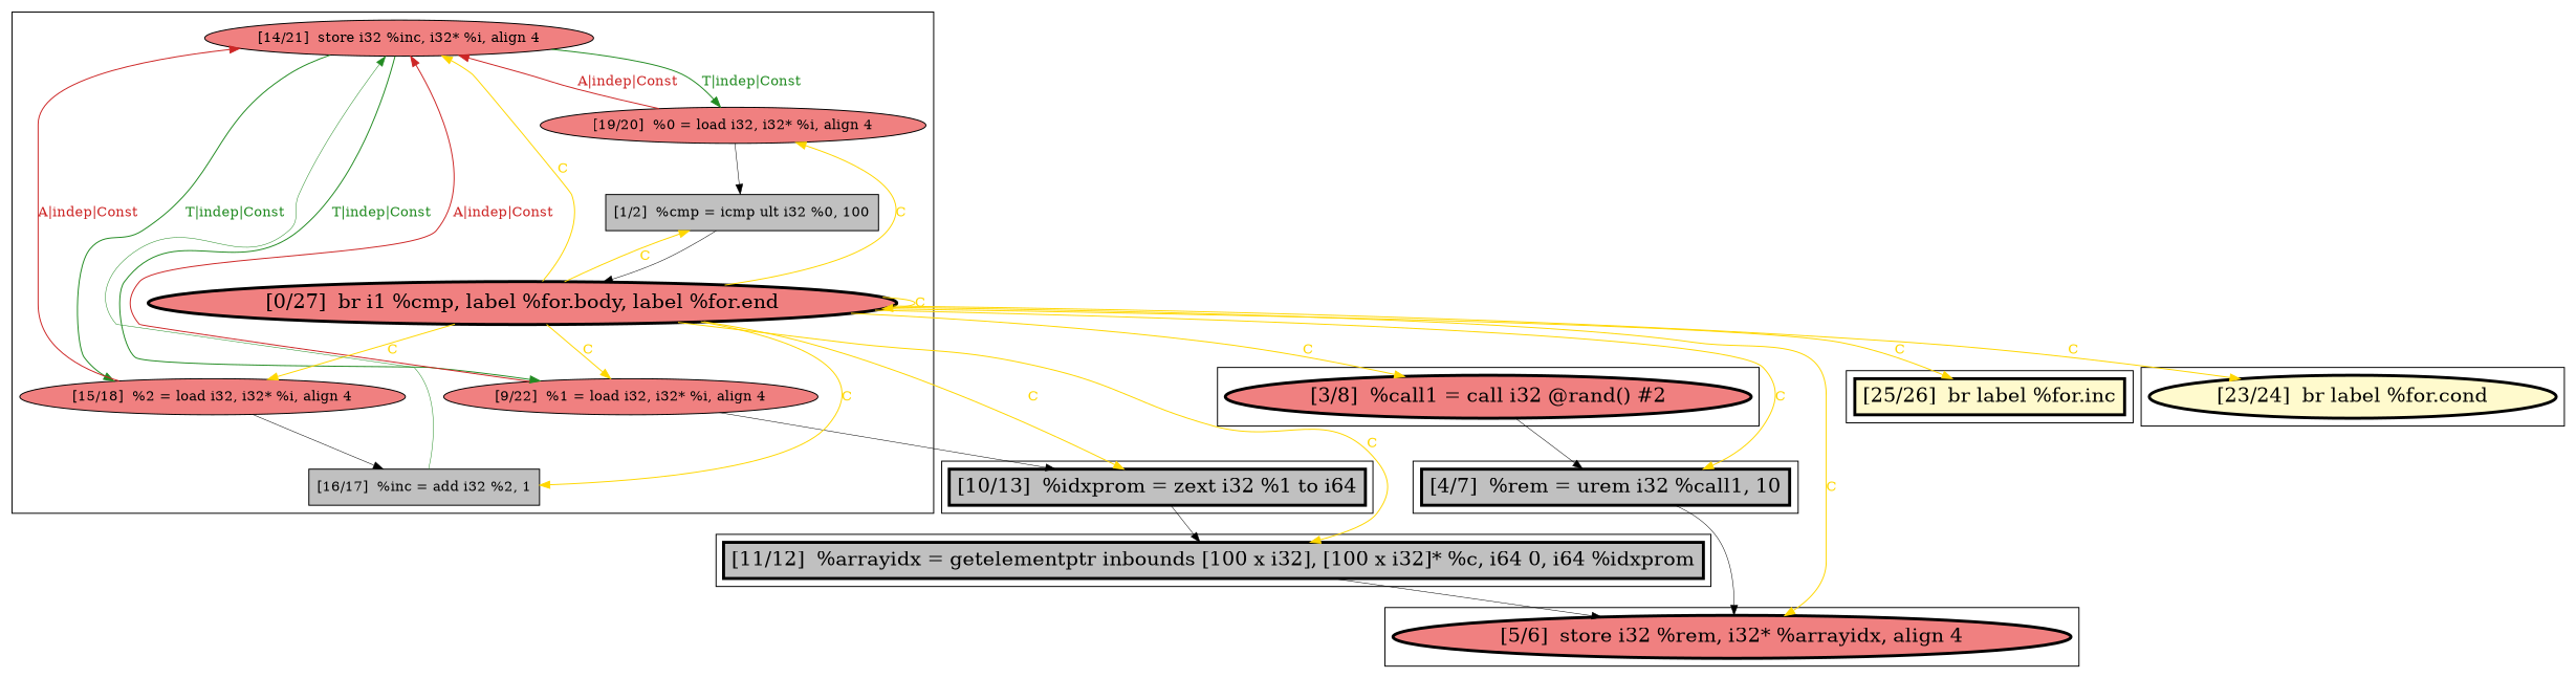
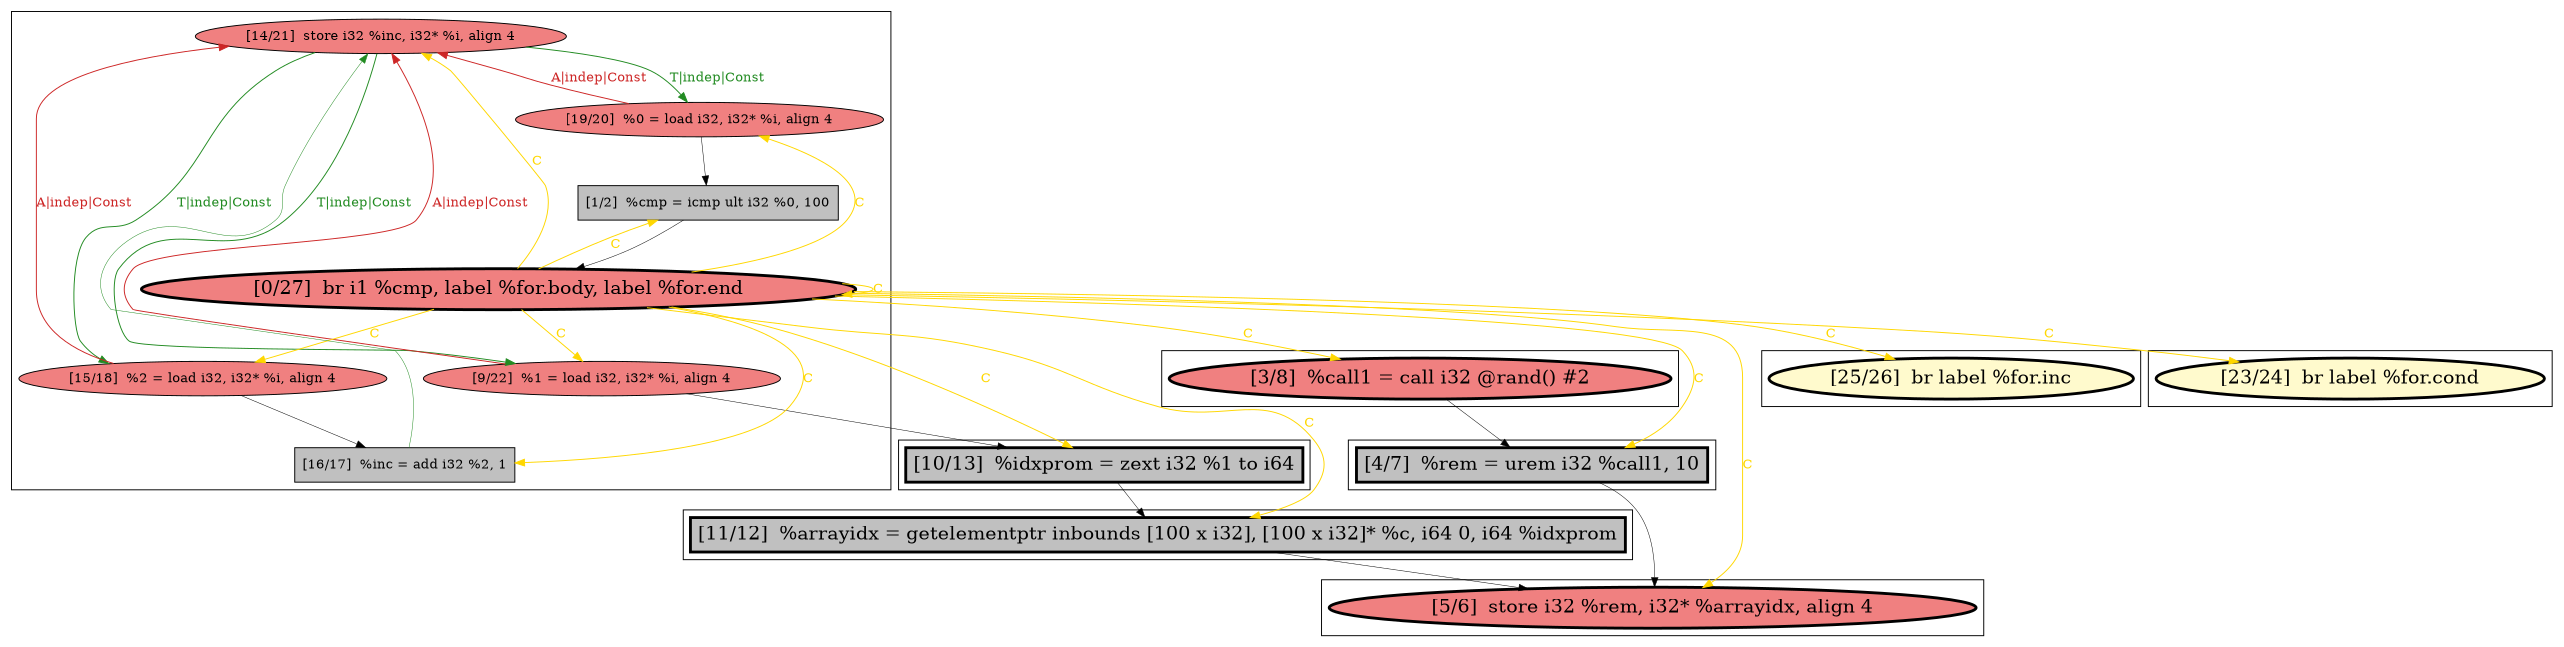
  digraph {
    node [fillcolor=lightcoral fontsize=20 penwidth=3.0 shape=ellipse style=filled]
    edge [color=gold fontcolor=gold penwidth=1.0 style=solid]
    n1 [label="[3/8]  %call1 = call i32 @rand() #2"]
    n2 [fillcolor=grey label="[11/12]  %arrayidx = getelementptr inbounds [100 x i32], [100 x i32]* %c, i64 0, i64 %idxprom" shape=rectangle]
    n3 [label="[5/6]  store i32 %rem, i32* %arrayidx, align 4"]
    n4 [fillcolor=grey label="[4/7]  %rem = urem i32 %call1, 10" shape=rectangle]
    n5 [fillcolor=grey label="[10/13]  %idxprom = zext i32 %1 to i64" shape=rectangle]
-   n6 [fillcolor=lemonchiffon label="[25/26]  br label %for.inc" shape=box]
+   n6 [fillcolor=lemonchiffon label="[25/26]  br label %for.inc"]
    n7 [label="[14/21]  store i32 %inc, i32* %i, align 4" fontsize="" penwidth=""]
    n8 [label="[9/22]  %1 = load i32, i32* %i, align 4" fontsize="" penwidth=""]
    n9 [label="[19/20]  %0 = load i32, i32* %i, align 4" fontsize="" penwidth=""]
    n10 [fillcolor=grey label="[1/2]  %cmp = icmp ult i32 %0, 100" shape=rectangle fontsize="" penwidth=""]
    n11 [label="[0/27]  br i1 %cmp, label %for.body, label %for.end"]
    n12 [label="[15/18]  %2 = load i32, i32* %i, align 4" fontsize="" penwidth=""]
    n13 [fillcolor=grey label="[16/17]  %inc = add i32 %2, 1" shape=rectangle fontsize="" penwidth=""]
    n14 [fillcolor=lemonchiffon label="[23/24]  br label %for.cond"]
    subgraph cluster_1 {
      n1
    }
    subgraph cluster_2 {
      n2
    }
    subgraph cluster_3 {
      n3
    }
    subgraph cluster_4 {
      n4
    }
    subgraph cluster_5 {
      n5
    }
    subgraph cluster_6 {
      n6
    }
    subgraph cluster_7 {
      n7
      n8
      n9
      n10
      n11
      n12
      n13
    }
    subgraph cluster_8 {
      n14
    }
    n1 -> n4 [color=black fontcolor=black penwidth=0.5]
    n2 -> n3 [color=black fontcolor=black penwidth=0.5]
    n4 -> n3 [color=black fontcolor=black penwidth=0.5]
    n5 -> n2 [color=black fontcolor=black penwidth=0.5]
    n7 -> n8 [color=forestgreen fontcolor=forestgreen label="T|indep|Const"]
    n7 -> n9 [color=forestgreen fontcolor=forestgreen label="T|indep|Const"]
    n7 -> n12 [color=forestgreen fontcolor=forestgreen label="T|indep|Const"]
    n8 -> n5 [color=black fontcolor=black penwidth=0.5]
    n8 -> n7 [color=firebrick3 fontcolor=firebrick3 label="A|indep|Const"]
    n9 -> n7 [color=firebrick3 fontcolor=firebrick3 label="A|indep|Const"]
    n9 -> n10 [color=black fontcolor=black penwidth=0.5]
    n10 -> n11 [color=black fontcolor=black penwidth=0.5]
    n11 -> n1 [label=C]
    n11 -> n2 [label=C]
    n11 -> n3 [label=C]
    n11 -> n4 [label=C]
    n11 -> n5 [label=C]
    n11 -> n6 [label=C]
    n11 -> n7 [label=C]
    n11 -> n8 [label=C]
    n11 -> n9 [label=C]
    n11 -> n10 [label=C]
    n11 -> n11 [label=C]
    n11 -> n12 [label=C]
    n11 -> n13 [label=C]
    n11 -> n14 [label=C]
    n12 -> n7 [color=firebrick3 fontcolor=firebrick3 label="A|indep|Const"]
    n12 -> n13 [color=black fontcolor=black penwidth=0.5]
    n13 -> n7 [color=forestgreen fontcolor=black penwidth=0.5]
  }
